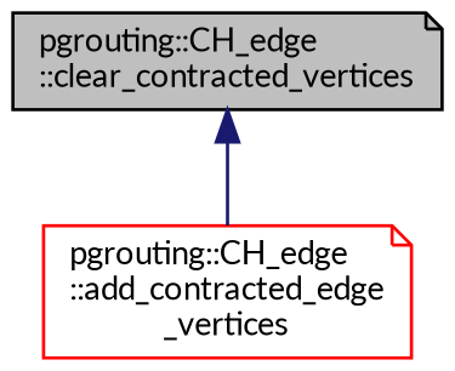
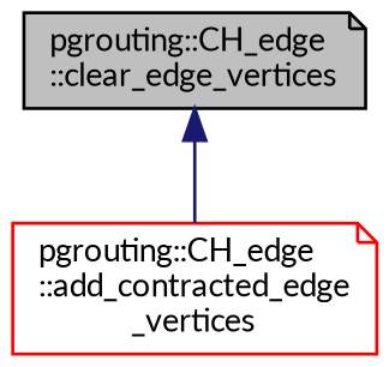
  digraph {
    rankdir=TB
    fontname=Lato
    node [fontname=Lato fontsize=10 shape=note style=filled]
-   n1 [color=black fillcolor=grey75 fontcolor=black height=0.2 label="pgrouting::CH_edge\l::clear_contracted_vertices" width=0.4]
+   n1 [color=black fillcolor=grey75 fontcolor=black height=0.2 label="pgrouting::CH_edge\l::clear_edge_vertices" width=0.4]
    n2 [color=red fillcolor=white height=0.2 label="pgrouting::CH_edge\l::add_contracted_edge\l_vertices" width=0.4]
    n1 -> n2 [color=midnightblue dir=back fontname=Lato fontsize=10 labelfontname=Helvetica labelfontsize=10 style=solid]
  }
